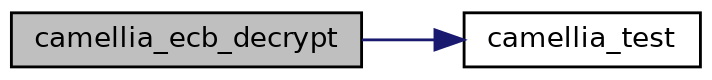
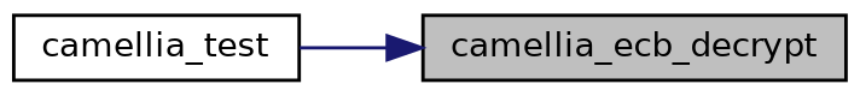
  digraph {
    rankdir=RL
    node [color=black fontname=Helvetica fontsize=10 shape=record style=filled]
    n1 [fillcolor=grey75 fontcolor=black height=0.2 label=camellia_ecb_decrypt width=0.4]
    n2 [fillcolor=white height=0.2 label=camellia_test width=0.4]
-   n2 -> n1 [color=midnightblue dir=back fontname=Helvetica fontsize=10 labelfontname=Helvetica labelfontsize=10 style=solid]
+   n1 -> n2 [color=midnightblue dir=back fontname=Helvetica fontsize=10 labelfontname=Helvetica labelfontsize=10 style=solid]
  }
